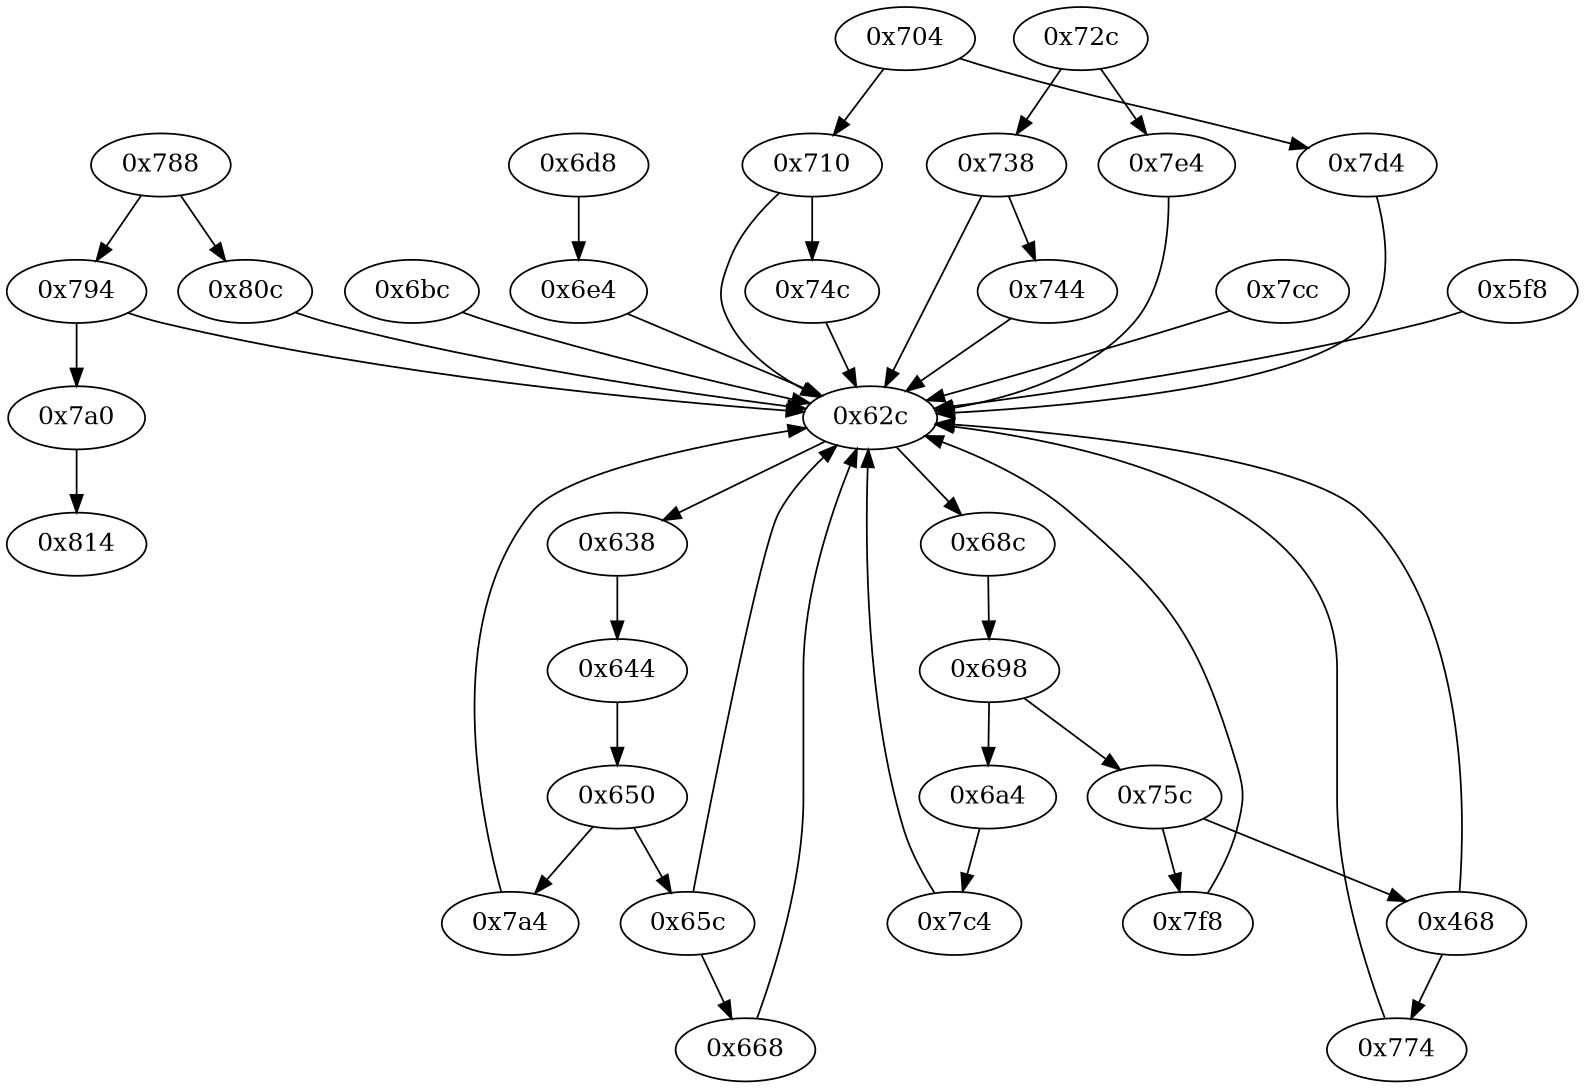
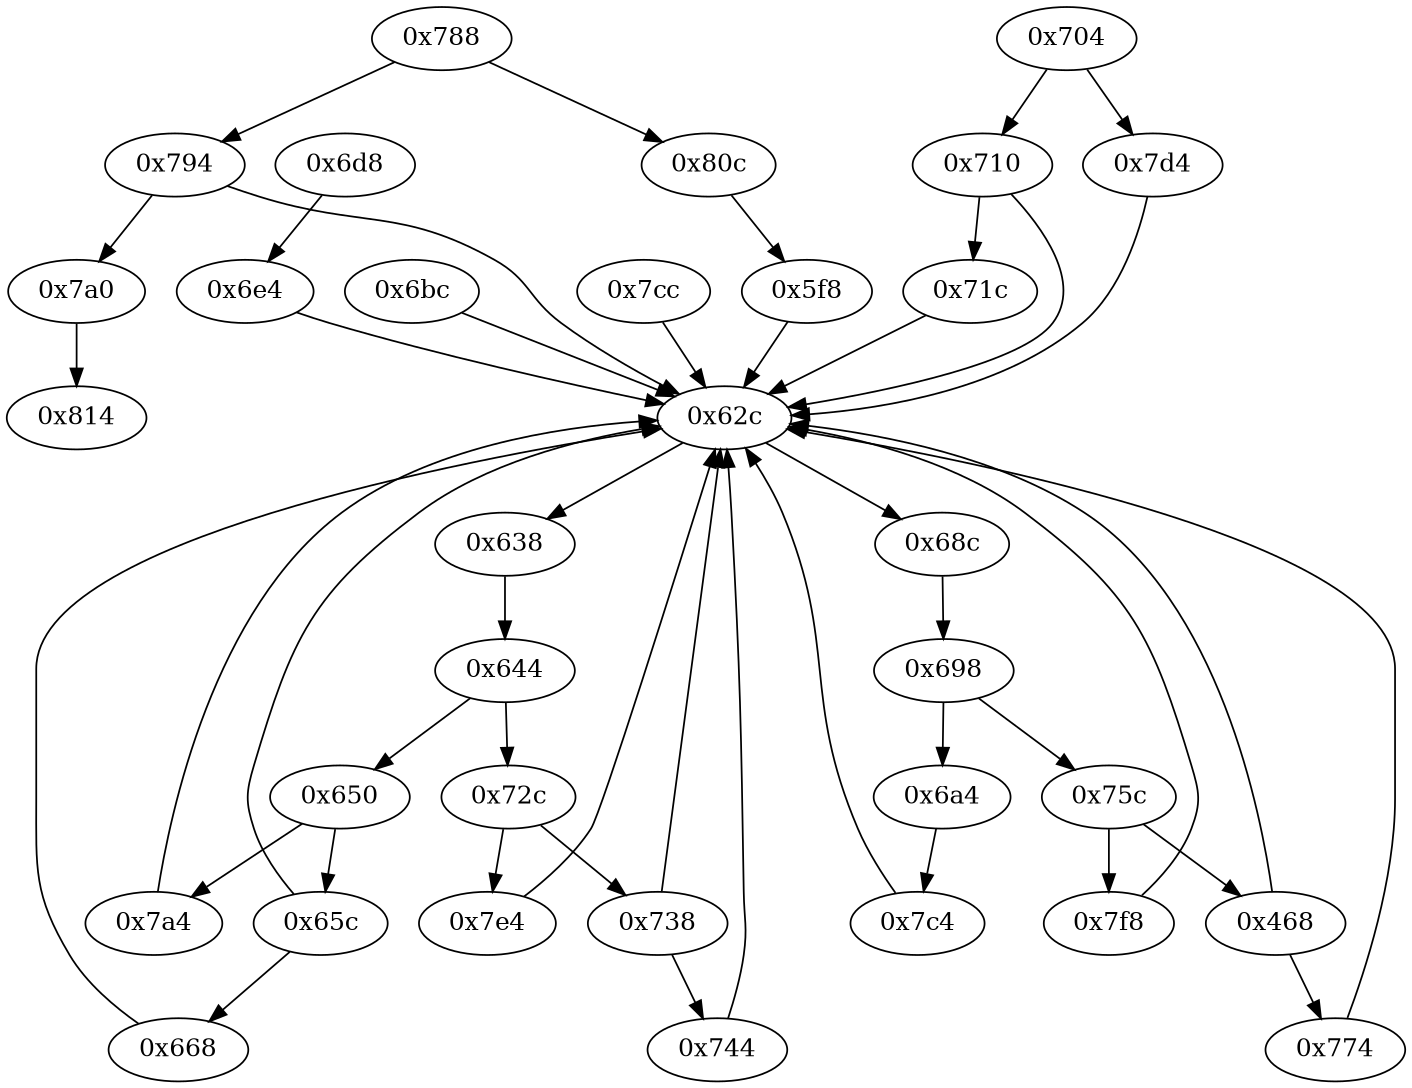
  strict digraph {
    node [opcode="[u'ldr', u'cmp', u'b']"]
    "0x788"
    "0x794"
    "0x80c" [opcode="[u'ldr', u'b']"]
    "0x7a0" [opcode="[u'b']"]
    "0x62c"
    "0x814" [opcode="[u'mov', u'sub', u'pop']"]
    "0x638"
    "0x68c"
    "0x7c4" [opcode="[u'ldr', u'b']"]
    "0x6a4"
    "0x6bc" [opcode="[u'ldr', u'ldr', u'mov', u'b']"]
    "0x7a4" [opcode="[u'str', u'str', u'ldr', u'ldr', u'ldr', u'cmp', u'mov', u'b']"]
    "0x644"
    "0x698"
    "0x6e4" [opcode="[u'ldr', u'ldr', u'add', u'mov', u'b']"]
    "0x710"
-   "0x71c" [opcode="[u'mov', u'mov', u'mov', u'b']" label="0x74c"]
+   "0x71c" [opcode="[u'mov', u'mov', u'mov', u'b']"]
    "0x738"
    "0x744" [opcode="[u'ldr', u'ldr', u'add', u'str', u'ldr', u'b']"]
    "0x650"
    "0x65c"
    "0x668" [opcode="[u'str', u'str', u'ldr', u'ldr', u'ldr', u'ldr', u'cmp', u'mov', u'b']"]
    "0x7e4" [opcode="[u'ldr', u'lsl', u'str', u'ldr', u'b']"]
    "0x72c"
    "0x75c"
    "0x6d8"
    "0x774" [opcode="[u'ldr', u'add', u'str', u'ldr', u'b']"]
    "0x7f8" [opcode="[u'ldr', u'mov', u'bl', u'ldr', u'b']"]
    n29 [label="0x468"]
    "0x7cc" [opcode="[u'ldr', u'b']"]
    "0x704"
    "0x7d4" [opcode="[u'ldr', u'mov', u'mov', u'b']"]
    "0x5f8" [opcode="[u'push', u'add', u'sub', u'str', u'ldr', u'ldr', u'ldr', u'ldr', u'add', u'b']"]
    "0x788" -> "0x794"
    "0x788" -> "0x80c"
    "0x794" -> "0x7a0"
    "0x794" -> "0x62c"
-   "0x80c" -> "0x62c"
+   "0x80c" -> "0x5f8"
    "0x7a0" -> "0x814"
    "0x62c" -> "0x638"
    "0x62c" -> "0x68c"
    "0x638" -> "0x644"
    "0x68c" -> "0x698"
    "0x7c4" -> "0x62c"
    "0x6a4" -> "0x7c4"
    "0x6bc" -> "0x62c"
    "0x7a4" -> "0x62c"
    "0x644" -> "0x650"
+   "0x644" -> "0x72c"
    "0x698" -> "0x6a4"
    "0x698" -> "0x75c"
    "0x6e4" -> "0x62c"
    "0x710" -> "0x62c"
    "0x710" -> "0x71c"
    "0x71c" -> "0x62c"
    "0x738" -> "0x62c"
    "0x738" -> "0x744"
    "0x744" -> "0x62c"
    "0x650" -> "0x7a4"
    "0x650" -> "0x65c"
    "0x65c" -> "0x62c"
    "0x65c" -> "0x668"
    "0x668" -> "0x62c"
    "0x7e4" -> "0x62c"
    "0x72c" -> "0x738"
    "0x72c" -> "0x7e4"
    "0x75c" -> "0x7f8"
    "0x75c" -> n29
    "0x6d8" -> "0x6e4"
    "0x774" -> "0x62c"
    "0x7f8" -> "0x62c"
    n29 -> "0x62c"
    n29 -> "0x774"
    "0x7cc" -> "0x62c"
    "0x704" -> "0x710"
    "0x704" -> "0x7d4"
    "0x7d4" -> "0x62c"
    "0x5f8" -> "0x62c"
  }
